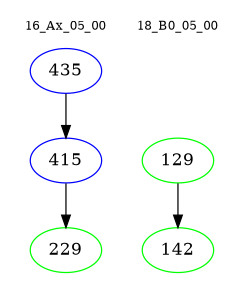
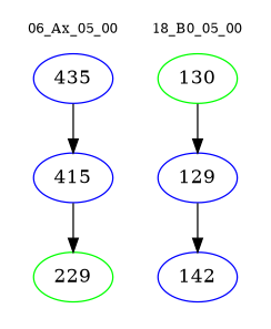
  digraph {
    node [color=blue]
    edge [color=black]
    n1 [label=435]
    n2 [label=415]
    n3 [color=green label=229]
-   n5 [color=green label=129]
-   n6 [color=green label=142]
+   n4 [color=green label=130]
+   n5 [label=129]
+   n6 [label=142]
    subgraph cluster_1 {
      color=white
      fontsize=10
-     label="16_Ax_05_00"
+     label="06_Ax_05_00"
      n1
      n2
      n3
    }
    subgraph cluster_2 {
      color=white
      fontsize=10
      label="18_B0_05_00"
+     n4
      n5
      n6
    }
    n1 -> n2
    n2 -> n3
+   n4 -> n5
    n5 -> n6
  }
